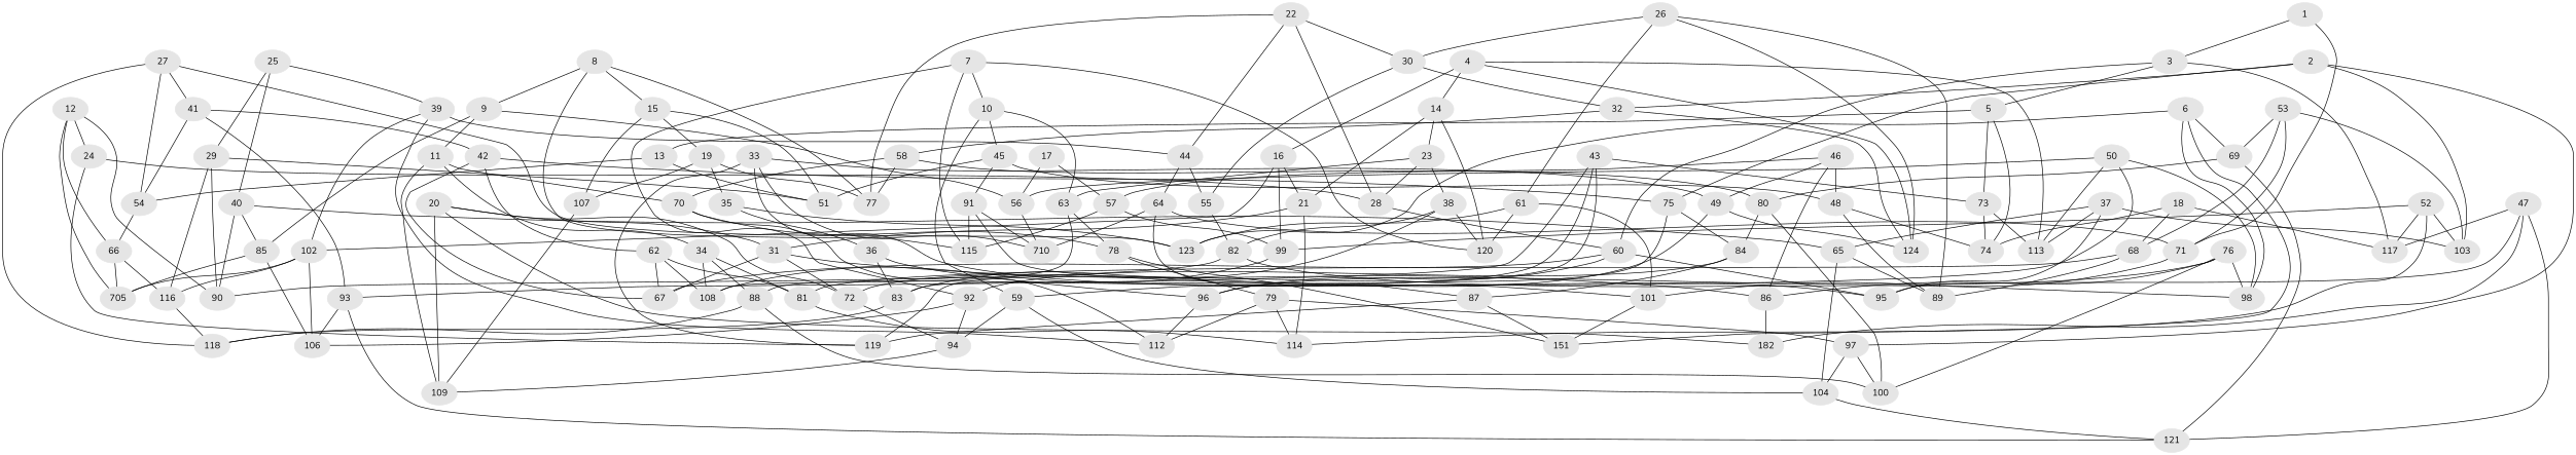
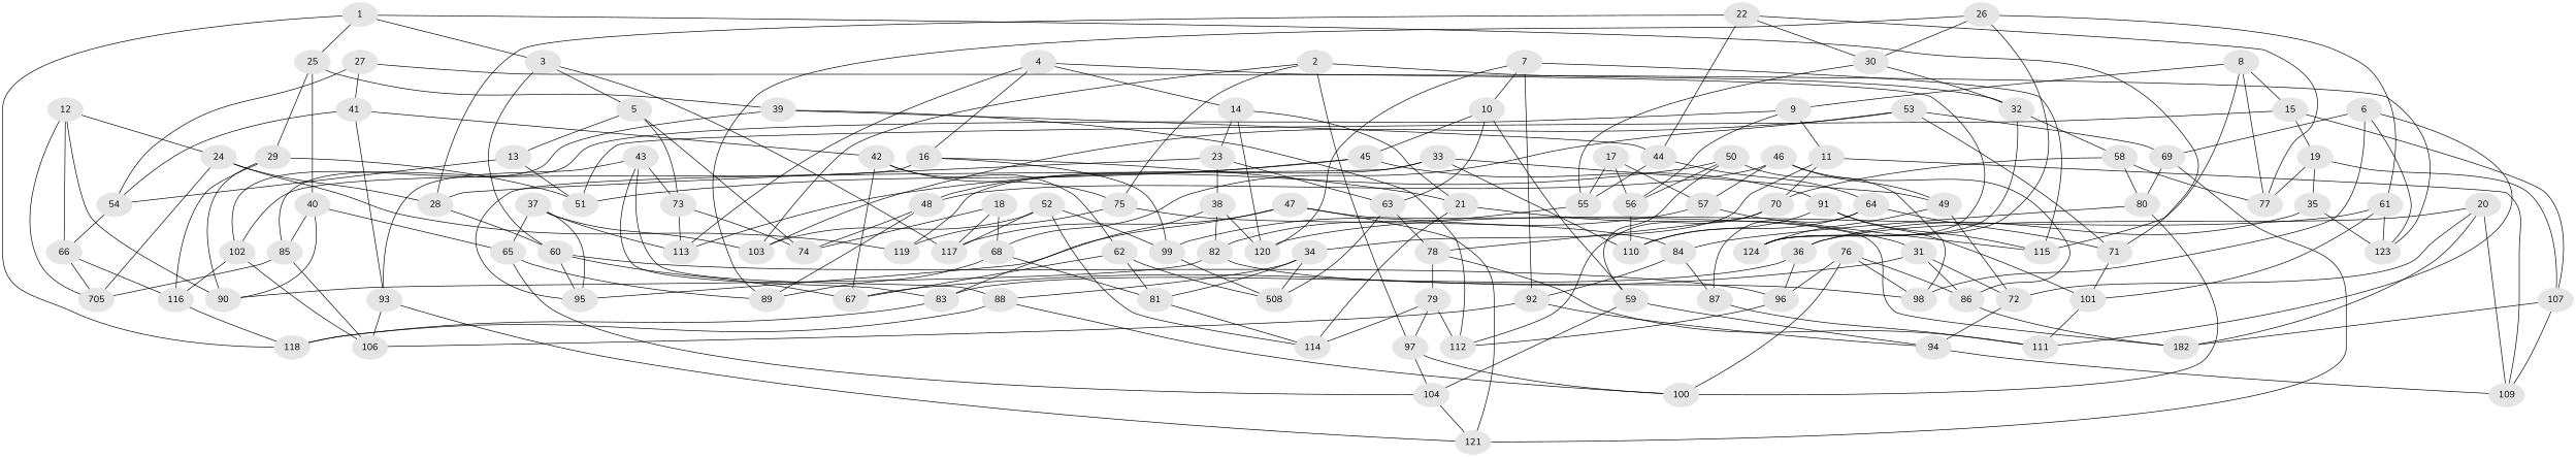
  graph {
    fontname=Nunito
    node [color=gray90 fontname=Nunito style=filled]
    edge [fontname=Nunito]
    1
    3
    25
    71
    118
    5
    60
    117
    29
    39
    40
    101
    2
    32
    75
    97
    103
    124
    58
    119
    84
    104
    100
    13
    73
    74
    67
    95
    96
    4
    14
    16
    113
    120
    21
    23
    99
    102
    51
    54
    6
    69
    98
-   111 [label=151]
+   111
    123
    121
    80
    7
    10
    92
    115
    45
    59
    63
    94
    106
    8
    9
    15
    77
    11
    56
    85
    19
    107
    34
    70
    109
-   110 [label=710]
+   110
    n70 [label=705]
    48
    91
-   108
+   108 [label=508]
    78
    81
    88
    112
    12
    24
    66
    90
    28
    116
    18
    68
    31
    114
    38
    35
    n90 [label=182]
    17
    55
    57
    27
    41
    82
    89
    36
    20
    72
    83
    86
    22
    30
    44
    64
    65
    26
    61
    42
    93
    33
    49
    37
    62
    43
    87
    46
    47
    50
    52
    53
    79
    76
    1 -- 3
+   1 -- 25
    1 -- 71
-   27 -- 118
+   1 -- 118
    3 -- 5
    3 -- 60
    3 -- 117
    25 -- 29
    25 -- 39
    25 -- 40
    71 -- 101
    5 -- 13
    5 -- 73
    5 -- 74
    60 -- 67
    60 -- 95
    60 -- 96
    29 -- 51
    29 -- 90
    29 -- 116
    39 -- 102
    39 -- 112
    39 -- 44
    40 -- 85
    40 -- 90
    40 -- 65
    101 -- 111
    2 -- 32
    2 -- 75
    2 -- 97
    2 -- 103
    32 -- 124
    32 -- 58
    75 -- 119
    75 -- 84
    97 -- 104
    97 -- 100
    58 -- 80
    58 -- 77
    58 -- 70
    84 -- 92
    84 -- 87
    104 -- 121
    13 -- 51
    13 -- 54
    73 -- 74
    73 -- 113
    96 -- 112
    4 -- 124
    4 -- 14
    4 -- 16
    4 -- 113
    14 -- 120
    14 -- 21
    14 -- 23
    16 -- 21
    16 -- 99
    16 -- 102
    21 -- 31
    21 -- 114
    23 -- 63
    23 -- 28
    23 -- 38
    99 -- 108
    102 -- 106
    102 -- 116
    54 -- 66
    6 -- 69
    6 -- 98
    6 -- 111
    6 -- 123
    69 -- 121
    69 -- 80
    80 -- 84
    80 -- 100
    7 -- 120
    7 -- 10
    7 -- 92
    7 -- 115
    10 -- 45
    10 -- 59
    10 -- 63
    92 -- 94
    92 -- 106
    45 -- 51
    45 -- 48
    45 -- 91
    59 -- 104
    59 -- 94
    63 -- 108
    63 -- 78
    94 -- 109
    8 -- 115
    8 -- 9
    8 -- 15
    8 -- 77
    9 -- 11
    9 -- 56
    9 -- 85
    15 -- 51
    15 -- 19
    15 -- 107
    11 -- 34
    11 -- 70
    11 -- 109
    56 -- 110
    85 -- 106
    85 -- n70
    19 -- 77
    19 -- 107
    19 -- 35
    107 -- 109
+   107 -- n90
    34 -- 108
    34 -- 81
    34 -- 88
    70 -- 78
    70 -- 112
    48 -- 74
    48 -- 89
    91 -- 101
    91 -- 115
    91 -- 110
    78 -- 111
    78 -- 79
    81 -- 114
    88 -- 118
    88 -- 100
    12 -- n70
    12 -- 24
    12 -- 66
    12 -- 90
    24 -- 119
-   102 -- n70
+   24 -- n70
    24 -- 28
    66 -- n70
    66 -- 116
    28 -- 60
    116 -- 118
    18 -- 117
    18 -- 74
    18 -- 68
    68 -- 81
    68 -- 89
    31 -- 67
    31 -- 72
    31 -- 86
    38 -- 120
    38 -- 82
    38 -- 83
    35 -- 123
    35 -- 36
    17 -- 56
+   17 -- 55
    17 -- 57
    55 -- 82
    57 -- 99
    57 -- 115
    27 -- 54
    27 -- 123
    27 -- 41
    41 -- 54
    41 -- 42
    41 -- 93
    82 -- 98
    82 -- 90
    36 -- 96
    36 -- 83
    20 -- 109
    20 -- n90
-   20 -- 31
+   20 -- 36
    20 -- 72
    72 -- 94
    83 -- 118
    86 -- n90
    22 -- 77
    22 -- 28
    22 -- 30
    22 -- 44
    30 -- 32
    30 -- 55
    44 -- 55
    44 -- 64
    64 -- 71
    64 -- 110
    64 -- 87
    65 -- 104
    65 -- 89
    26 -- 124
    26 -- 89
    26 -- 30
    26 -- 61
    61 -- 101
    61 -- 120
    61 -- 123
    42 -- 75
    42 -- 67
    42 -- 62
    93 -- 121
    93 -- 106
    33 -- 119
    33 -- 95
    33 -- 110
    33 -- 49
    49 -- 124
    49 -- 72
    37 -- 103
    37 -- 95
    37 -- 113
    37 -- 65
    62 -- 67
    62 -- 108
    62 -- 81
    43 -- 73
    43 -- 88
    43 -- 83
    43 -- 93
-   87 -- 119
    87 -- 111
    46 -- 48
    46 -- 57
    46 -- 86
    46 -- 49
    47 -- 117
    47 -- 95
    47 -- 121
    47 -- n90
    50 -- 113
    50 -- 98
    50 -- 59
    50 -- 56
    52 -- 117
    52 -- 103
    52 -- 99
    52 -- 114
    53 -- 71
    53 -- 103
    53 -- 69
    53 -- 68
    79 -- 97
    79 -- 112
    79 -- 114
    76 -- 100
    76 -- 96
    76 -- 98
    76 -- 86
  }
